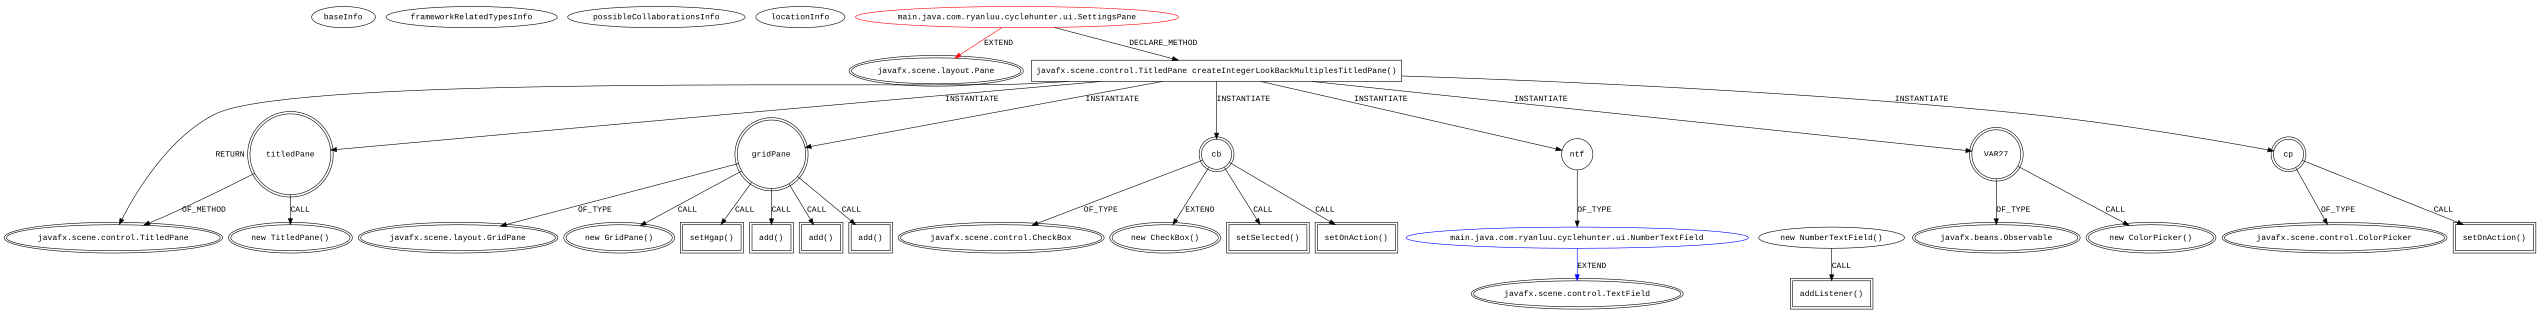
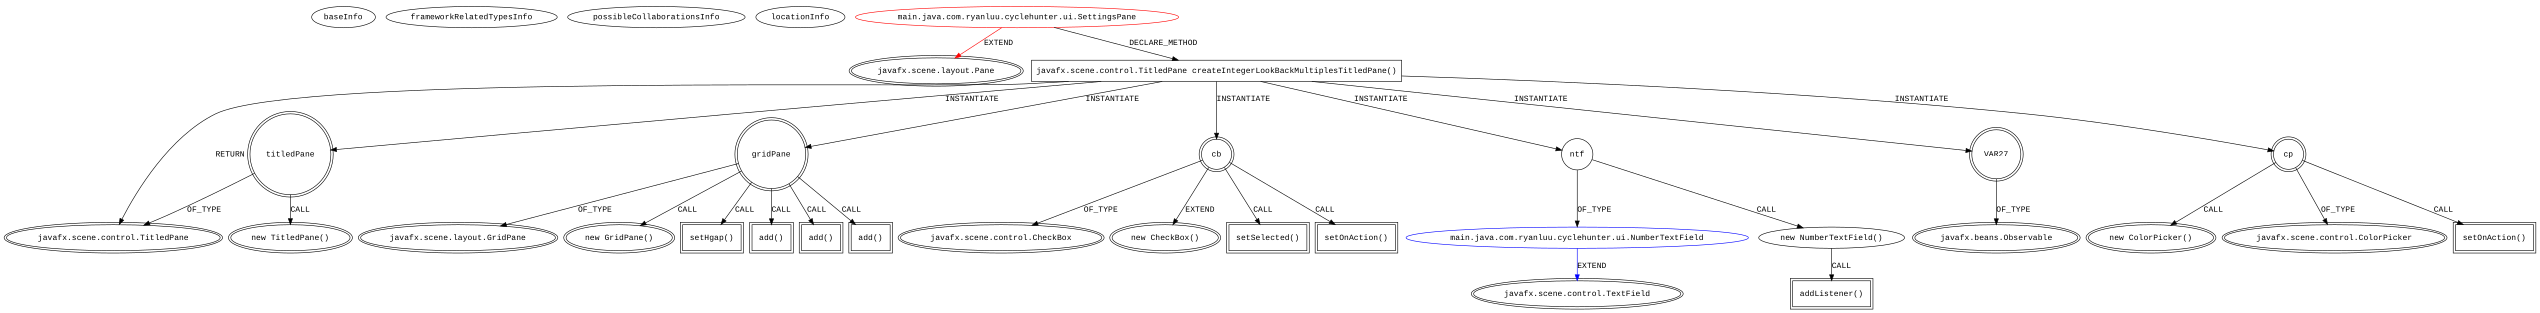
  digraph {
    fontname="Liberation Mono"
    node [fontname="Liberation Mono" isFrameworkType=true vertexType=INSIDE_CALL peripheries=2]
    edge [fontname="Liberation Mono"]
    baseInfo [category=extension_graph graphId=4042 isAnonymous=false possibleRelation=true isFrameworkType="" vertexType="" peripheries=""]
    frameworkRelatedTypesInfo [0="javafx.scene.layout.Pane" isFrameworkType="" vertexType="" peripheries=""]
    possibleCollaborationsInfo [0="4042~CLIENT_METHOD_DECLARATION-INSTANTIATION-~javafx.scene.layout.Pane ~javafx.scene.control.TextField ~false~false" isFrameworkType="" vertexType="" peripheries=""]
    locationInfo [contextSignature=SettingsPane filePath="/rluu-cyclehunter/cyclehunter-javafx-master/src/main/java/com/ryanluu/cyclehunter/ui/SettingsPane.java" graphId=4042 projectName="rluu-cyclehunter" isFrameworkType="" vertexType="" peripheries=""]
    n5 [color=red isFrameworkType=false label="main.java.com.ryanluu.cyclehunter.ui.SettingsPane" vertexType=ROOT_CLIENT_CLASS_DECLARATION peripheries=""]
    n6 [label="javafx.scene.layout.Pane" vertexType=FRAMEWORK_CLASS_TYPE]
    n7 [isFrameworkType=false label="javafx.scene.control.TitledPane createIntegerLookBackMultiplesTitledPane()" shape=box vertexType=CLIENT_METHOD_DECLARATION peripheries=""]
    n8 [label="javafx.scene.control.TitledPane" vertexType=FRAMEWORK_CLASS_TYPE]
    n9 [label=gridPane shape=circle vertexType=VARIABLE_EXPRESION]
    n10 [label=cb shape=circle vertexType=VARIABLE_EXPRESION]
    n11 [isFrameworkType=false label=ntf shape=circle vertexType=VARIABLE_EXPRESION peripheries=""]
    n12 [label=VAR27 shape=circle vertexType=VARIABLE_EXPRESION]
    n13 [label=cp shape=circle vertexType=VARIABLE_EXPRESION]
    n14 [label=titledPane shape=circle vertexType=VARIABLE_EXPRESION]
    n15 [label="javafx.scene.layout.GridPane" vertexType=FRAMEWORK_CLASS_TYPE]
    n16 [label="new GridPane()" vertexType=CONSTRUCTOR_CALL]
    n17 [label="setHgap()" shape=box]
    n18 [label="add()" shape=box]
    n19 [label="add()" shape=box]
    n20 [label="add()" shape=box]
    n21 [label="javafx.scene.control.CheckBox" vertexType=FRAMEWORK_CLASS_TYPE]
    n22 [label="new CheckBox()" vertexType=CONSTRUCTOR_CALL]
    n23 [label="setSelected()" shape=box]
    n24 [label="setOnAction()" shape=box]
    n25 [color=blue isFrameworkType=false label="main.java.com.ryanluu.cyclehunter.ui.NumberTextField" vertexType=REFERENCE_CLIENT_CLASS_DECLARATION peripheries=""]
    n26 [isFrameworkType=false label="new NumberTextField()" vertexType=CONSTRUCTOR_CALL peripheries=""]
    n27 [label="javafx.beans.Observable" vertexType=FRAMEWORK_INTERFACE_TYPE]
    n28 [label="javafx.scene.control.ColorPicker" vertexType=FRAMEWORK_CLASS_TYPE]
    n29 [label="new ColorPicker()" vertexType=CONSTRUCTOR_CALL]
    n30 [label="setOnAction()" shape=box]
    n31 [label="new TitledPane()" vertexType=CONSTRUCTOR_CALL]
    n32 [label="javafx.scene.control.TextField" vertexType=FRAMEWORK_CLASS_TYPE]
    n33 [label="addListener()" shape=box]
    n5 -> n6 [color=red label=EXTEND]
    n5 -> n7 [label=DECLARE_METHOD]
    n7 -> n8 [label=RETURN]
    n7 -> n9 [label=INSTANTIATE]
    n7 -> n10 [label=INSTANTIATE]
    n7 -> n11 [label=INSTANTIATE]
    n7 -> n12 [label=INSTANTIATE]
    n7 -> n13 [label=INSTANTIATE]
    n7 -> n14 [label=INSTANTIATE]
    n9 -> n15 [label=OF_TYPE]
    n9 -> n16 [label=CALL]
    n9 -> n17 [label=CALL]
    n9 -> n18 [label=CALL]
    n9 -> n19 [label=CALL]
    n9 -> n20 [label=CALL]
    n10 -> n21 [label=OF_TYPE]
    n10 -> n22 [label=EXTEND]
    n10 -> n23 [label=CALL]
    n10 -> n24 [label=CALL]
    n11 -> n25 [label=OF_TYPE]
+   n11 -> n26 [label=CALL]
    n12 -> n27 [label=OF_TYPE]
    n13 -> n28 [label=OF_TYPE]
-   n12 -> n29 [label=CALL]
+   n13 -> n29 [label=CALL]
    n13 -> n30 [label=CALL]
-   n14 -> n8 [label=OF_METHOD]
+   n14 -> n8 [label=OF_TYPE]
    n14 -> n31 [label=CALL]
    n25 -> n32 [color=blue label=EXTEND]
    n26 -> n33 [label=CALL]
  }
